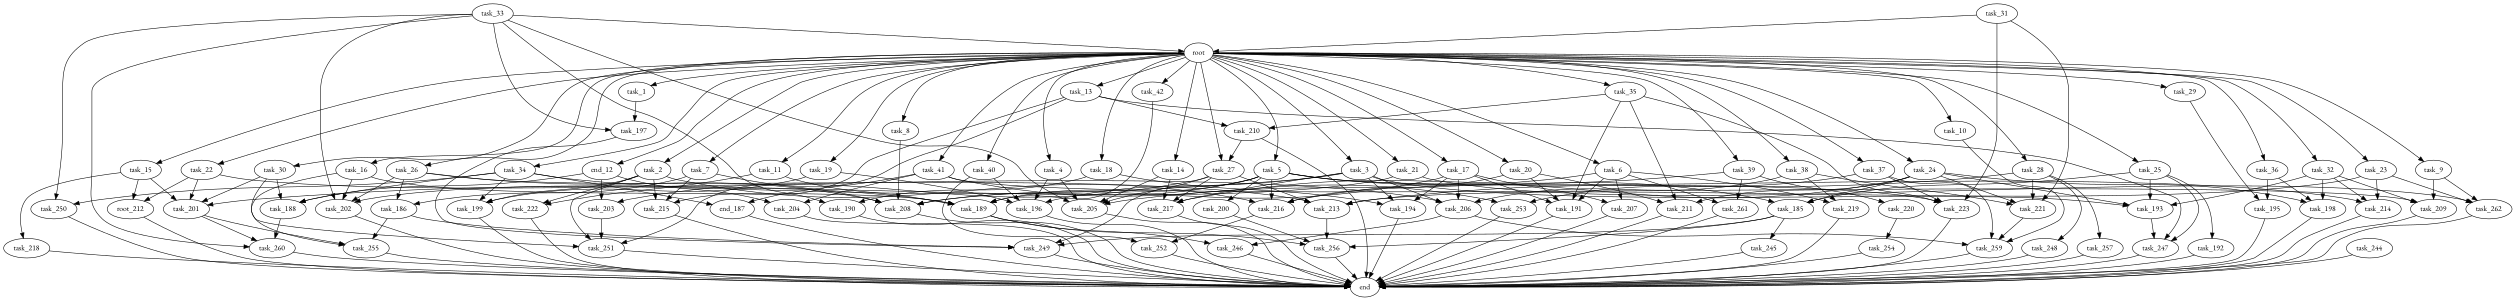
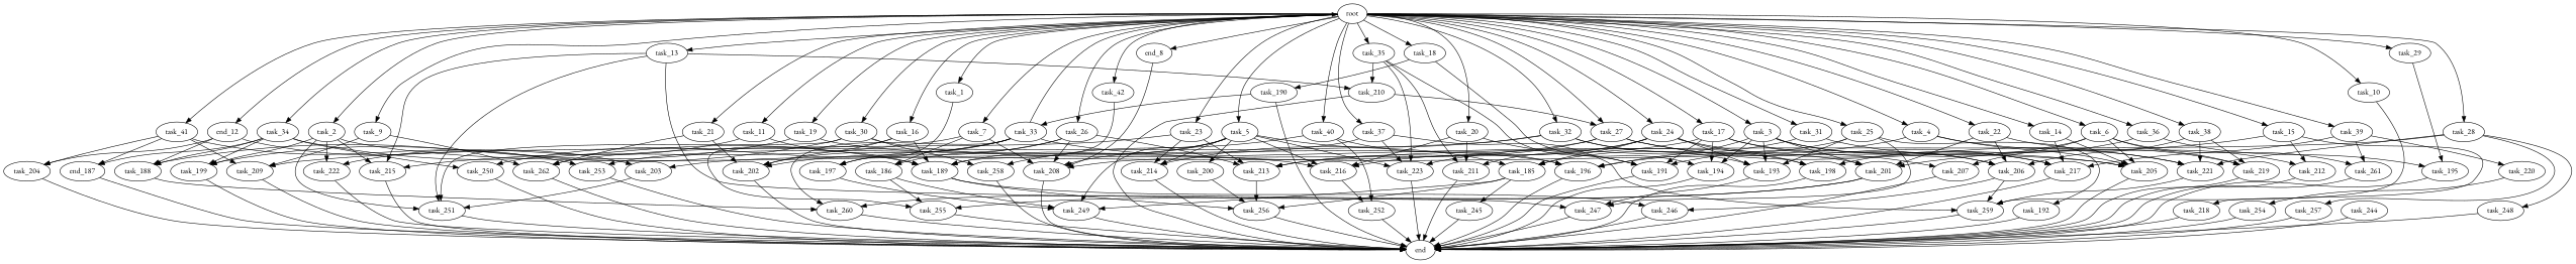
  digraph {
    fontname="EB Garamond"
    node [fontname="EB Garamond"]
    edge [fontname="EB Garamond"]
    root
    task_11
    task_2
    task_42
    task_34
    task_21
    task_23
    task_35
    task_14
    task_3
    task_39
    task_22
    task_15
    task_5
    task_30
    task_9
    task_27
    task_29
    task_20
    task_40
-   task_8
+   task_8 [label=end_8]
    task_28
    task_41
    task_31
    n25 [label=end_12]
    task_32
    task_10
    task_1
    task_4
    task_13
    task_36
    task_16
    task_37
    task_24
    task_18
    task_26
    task_25
    task_19
    task_38
    task_17
    task_6
    task_7
    task_222
    task_189
    task_216
    task_215
    task_199
    task_251
    n49 [label=end_187]
    task_250
    task_188
    task_202
    task_262
    task_213
    task_214
    task_191
    task_210
    task_223
    task_211
    task_33
    task_205
    task_260
    task_197
    task_190
    task_217
    task_193
    task_206
    task_196
    task_194
    task_201
    task_261
    task_220
-   task_212 [label=root_212]
+   task_212
    task_218
    task_185
    task_249
    task_200
    task_208
+   task_258
    task_209
    task_203
    task_195
    task_252
    task_257
    task_221
    task_248
    task_204
    task_253
    task_198
    task_259
    task_219
    task_247
    task_255
    task_186
    task_192
    task_207
    end
    task_256
    task_246
    task_245
    task_244
    task_254
    root -> task_11
    root -> task_2
    root -> task_42
    root -> task_34
    root -> task_21
    root -> task_23
    root -> task_35
    root -> task_14
    root -> task_3
    root -> task_39
    root -> task_22
    root -> task_15
    root -> task_5
    root -> task_30
    root -> task_9
    root -> task_27
    root -> task_29
    root -> task_20
    root -> task_40
    root -> task_8
    root -> task_28
    root -> task_41
-   task_31 -> root
+   root -> task_31
    root -> n25
    root -> task_32
    root -> task_10
    root -> task_1
    root -> task_4
    root -> task_13
    root -> task_36
    root -> task_16
    root -> task_37
    root -> task_24
    root -> task_18
    root -> task_26
    root -> task_25
    root -> task_19
    root -> task_38
    root -> task_17
    root -> task_6
    root -> task_7
    task_11 -> task_222
    task_11 -> task_189
    task_2 -> task_222
    task_2 -> task_216
    task_2 -> task_215
    task_2 -> task_199
    task_2 -> task_251
    task_42 -> task_189
    task_34 -> task_189
    task_34 -> task_199
    task_34 -> n49
    task_34 -> task_250
    task_34 -> task_188
    task_21 -> task_202
    task_21 -> task_262
    task_23 -> task_262
    task_23 -> task_213
    task_23 -> task_214
    task_35 -> task_191
    task_35 -> task_210
    task_35 -> task_223
    task_35 -> task_211
    task_14 -> task_205
    task_14 -> task_217
    task_3 -> task_217
    task_3 -> task_193
    task_3 -> task_206
    task_3 -> task_196
    task_3 -> task_194
    task_3 -> task_201
    task_39 -> task_217
    task_39 -> task_261
    task_39 -> task_220
    task_22 -> task_206
    task_22 -> task_201
    task_22 -> task_212
    task_15 -> task_201
    task_15 -> task_212
    task_15 -> task_218
    task_5 -> task_189
    task_5 -> task_216
    task_5 -> task_214
    task_5 -> task_223
    task_5 -> task_185
    task_5 -> task_249
    task_5 -> task_200
    task_5 -> task_208
    task_30 -> task_251
    task_30 -> task_188
    task_30 -> task_201
+   task_30 -> task_258
    task_9 -> task_262
    task_9 -> task_209
    task_27 -> task_213
    task_27 -> task_205
    task_27 -> task_217
    task_27 -> task_203
    task_29 -> task_195
    task_20 -> task_216
    task_20 -> task_191
    task_20 -> task_211
    task_40 -> task_196
+   task_40 -> task_258
    task_40 -> task_252
    task_8 -> task_208
    task_28 -> task_213
    task_28 -> task_257
    task_28 -> task_221
    task_28 -> task_248
    task_41 -> n49
    task_41 -> task_209
    task_41 -> task_204
    task_41 -> task_253
    task_31 -> task_223
    task_31 -> task_221
    n25 -> task_188
    n25 -> task_203
    n25 -> task_204
    task_32 -> task_214
    task_32 -> task_193
    task_32 -> task_209
    task_32 -> task_198
    task_10 -> task_259
    task_1 -> task_197
    task_4 -> task_205
    task_4 -> task_196
+   task_4 -> task_219
    task_13 -> task_215
    task_13 -> task_251
    task_13 -> task_210
    task_13 -> task_247
    task_36 -> task_195
    task_36 -> task_198
    task_16 -> task_189
    task_16 -> task_202
    task_16 -> task_255
    task_37 -> task_223
    task_37 -> task_253
    task_37 -> task_259
    task_24 -> task_216
    task_24 -> task_211
    task_24 -> task_193
    task_24 -> task_185
    task_24 -> task_221
    task_24 -> task_198
    task_18 -> task_190
    task_18 -> task_194
    task_26 -> task_202
    task_26 -> task_213
    task_26 -> task_208
    task_26 -> task_186
    task_25 -> task_193
    task_25 -> task_185
    task_25 -> task_247
    task_25 -> task_192
    task_19 -> task_199
    task_19 -> task_196
    task_38 -> task_206
    task_38 -> task_221
    task_38 -> task_219
    task_17 -> task_191
    task_17 -> task_206
    task_17 -> task_194
    task_17 -> task_208
    task_17 -> task_207
    task_6 -> task_191
    task_6 -> task_205
    task_6 -> task_261
    task_6 -> task_219
    task_6 -> task_207
    task_7 -> task_215
    task_7 -> task_208
    task_7 -> task_186
    task_222 -> end
    task_189 -> task_256
    task_189 -> task_246
    task_216 -> task_252
    task_215 -> end
    task_199 -> end
    task_251 -> end
    n49 -> end
    task_250 -> end
    task_188 -> task_260
    task_202 -> end
    task_262 -> end
    task_213 -> task_256
    task_214 -> end
    task_191 -> end
    task_210 -> task_27
    task_210 -> end
    task_223 -> end
    task_211 -> end
    task_33 -> root
    task_33 -> task_250
    task_33 -> task_202
    task_33 -> task_205
    task_33 -> task_260
    task_33 -> task_197
-   task_33 -> task_190
+   task_190 -> task_33
    task_205 -> end
    task_260 -> end
    task_197 -> task_249
    task_190 -> end
    task_217 -> end
    task_193 -> task_247
    task_206 -> task_259
    task_206 -> task_246
    task_196 -> end
    task_194 -> end
    task_201 -> task_260
    task_201 -> task_255
    task_261 -> end
    task_220 -> task_254
    task_212 -> end
    task_218 -> end
    task_185 -> task_249
    task_185 -> task_256
    task_185 -> task_245
    task_249 -> end
    task_200 -> task_256
    task_208 -> end
+   task_258 -> end
    task_209 -> end
    task_203 -> task_251
    task_195 -> end
    task_252 -> end
    task_257 -> end
    task_221 -> task_259
    task_248 -> end
    task_204 -> end
    task_253 -> end
    task_198 -> end
    task_259 -> end
    task_219 -> end
    task_247 -> end
    task_255 -> end
    task_186 -> task_249
    task_186 -> task_255
    task_192 -> end
    task_207 -> end
    task_256 -> end
    task_246 -> end
    task_245 -> end
    task_244 -> end
    task_254 -> end
  }
